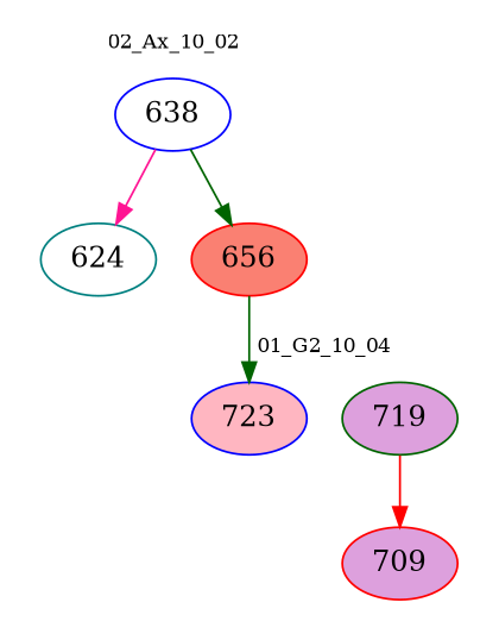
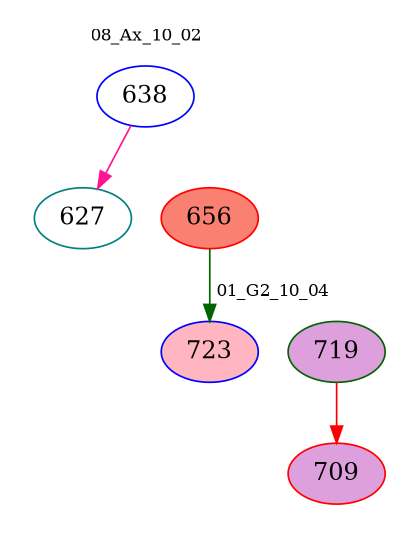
  digraph {
    node [color=blue fillcolor=white style=filled]
    edge [color=darkgreen]
    n1 [label=638]
-   n2 [color=teal label=624]
+   n2 [color=teal label=627]
    n3 [color=red fillcolor=salmon label=656]
    n4 [color=darkgreen fillcolor=plum label=719]
    n5 [color=red fillcolor=plum label=709]
    n6 [fillcolor=lightpink label=723]
    subgraph cluster_1 {
      color=white
      fontsize=10
-     label="02_Ax_10_02"
+     label="08_Ax_10_02"
      n1
      n2
      n3
    }
    subgraph cluster_2 {
      color=white
      fontsize=10
      label="01_G2_10_04"
      n4
      n5
      n6
    }
    n1 -> n2 [color=deeppink]
-   n1 -> n3
    n3 -> n6
    n4 -> n5 [color=red]
  }
